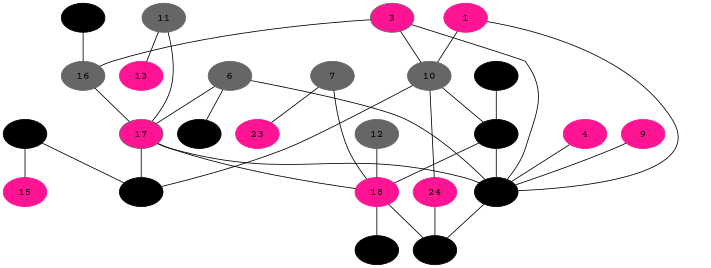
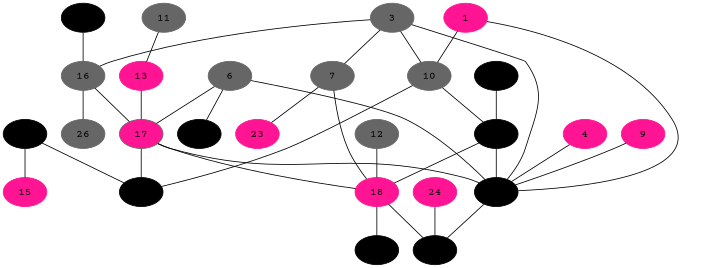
  graph {
    fontname="Courier Prime"
    node [color=gray40 fontname="Courier Prime" style=filled]
    edge [fontname="Courier Prime" weight=1.0]
    1 [color=deeppink]
    10
    19 [color=black]
    18 [color=deeppink]
    7
    23 [color=deeppink]
    21 [color=black]
    14 [color=black]
    24 [color=deeppink]
    17 [fillcolor=deeppink]
    16
+   26
    25 [color=black]
    2 [color=black]
    15 [color=deeppink]
-   3 [fillcolor=deeppink]
+   3
    4 [color=deeppink]
    5 [color=black]
    6
    20 [color=black]
    22 [color=black]
    8 [color=black]
    9 [color=deeppink]
    13 [color=deeppink]
    11
    12
    1 -- 10
    1 -- 19
    10 -- 21
    10 -- 14 [weight=2.0]
-   10 -- 24
    19 -- 25 [weight=2.0]
    18 -- 25 [weight=2.0]
    18 -- 22
    7 -- 18
    7 -- 23
    14 -- 19
    14 -- 18
    24 -- 25
    17 -- 19
    17 -- 18
    17 -- 21 [weight=2.0]
    16 -- 17
+   16 -- 26
    2 -- 21
    2 -- 15
    3 -- 10
    3 -- 19
+   3 -- 7
    3 -- 16
    4 -- 19
    5 -- 14
    6 -- 19
    6 -- 17
    6 -- 20
    8 -- 16
    9 -- 19
-   11 -- 17
+   13 -- 17
    11 -- 13
    12 -- 18
  }
